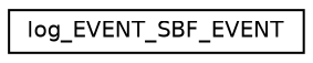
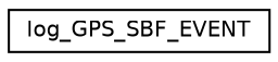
  digraph {
    rankdir=LR
-   n1 [color=black fillcolor=white fontname=Helvetica fontsize=10 height=0.2 label=log_EVENT_SBF_EVENT shape=record style=filled width=0.4]
+   n1 [color=black fillcolor=white fontname=Helvetica fontsize=10 height=0.2 label=log_GPS_SBF_EVENT shape=record style=filled width=0.4]
  }
